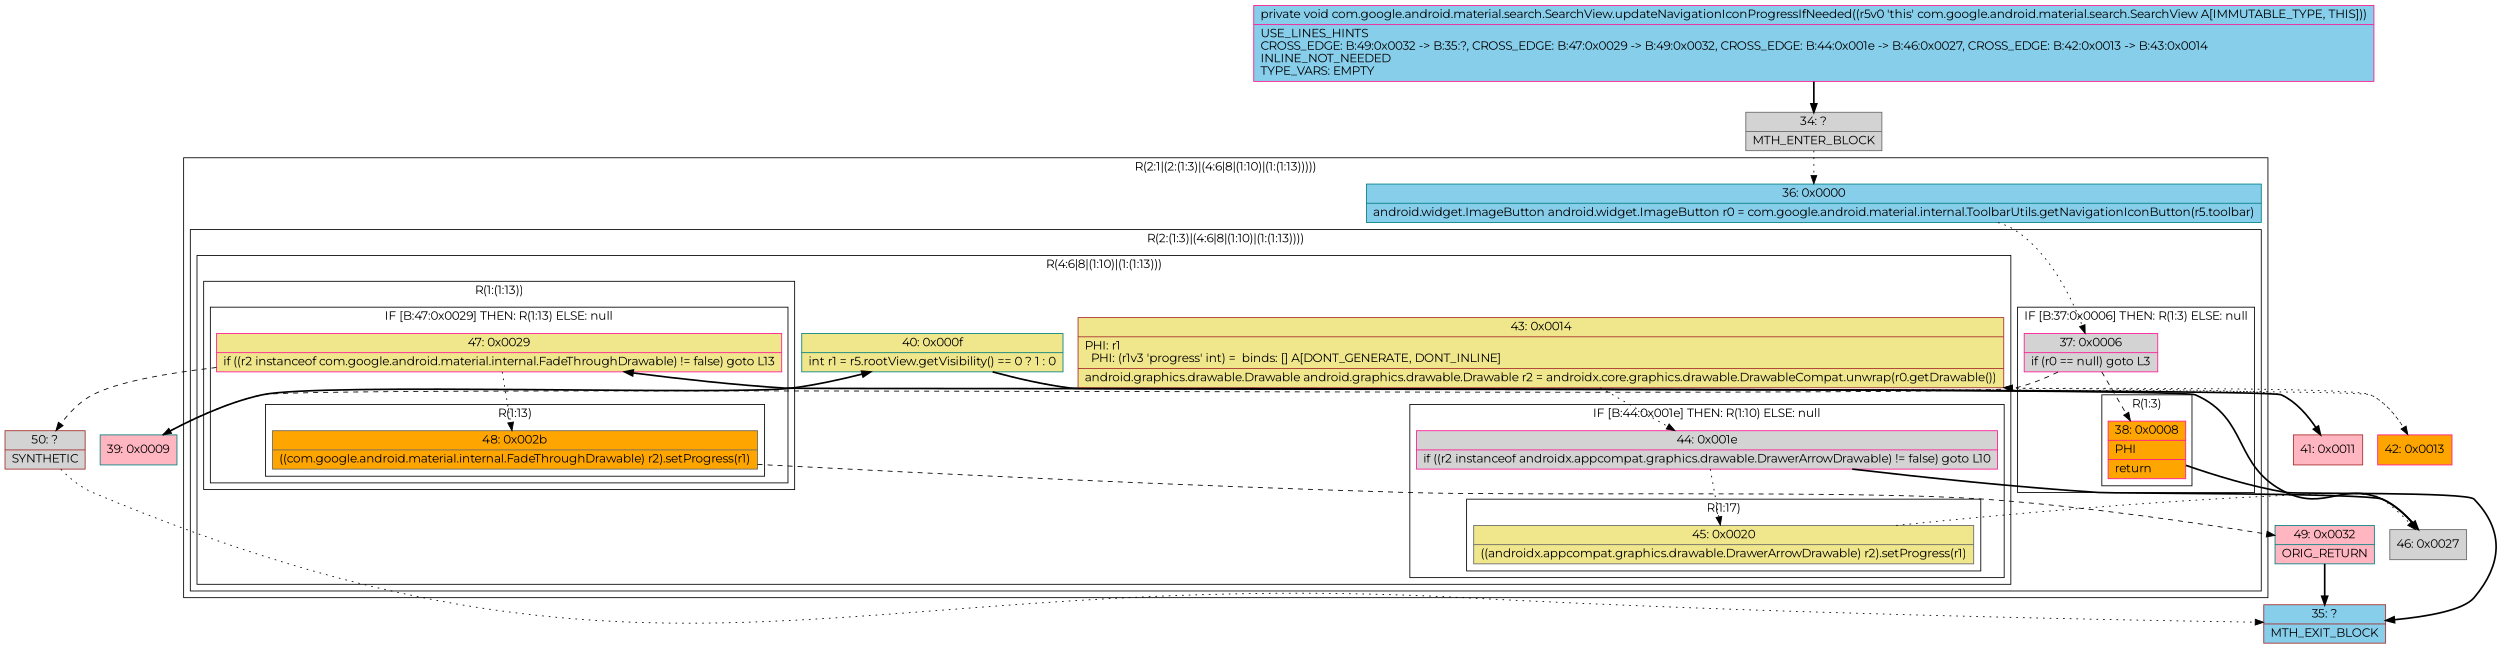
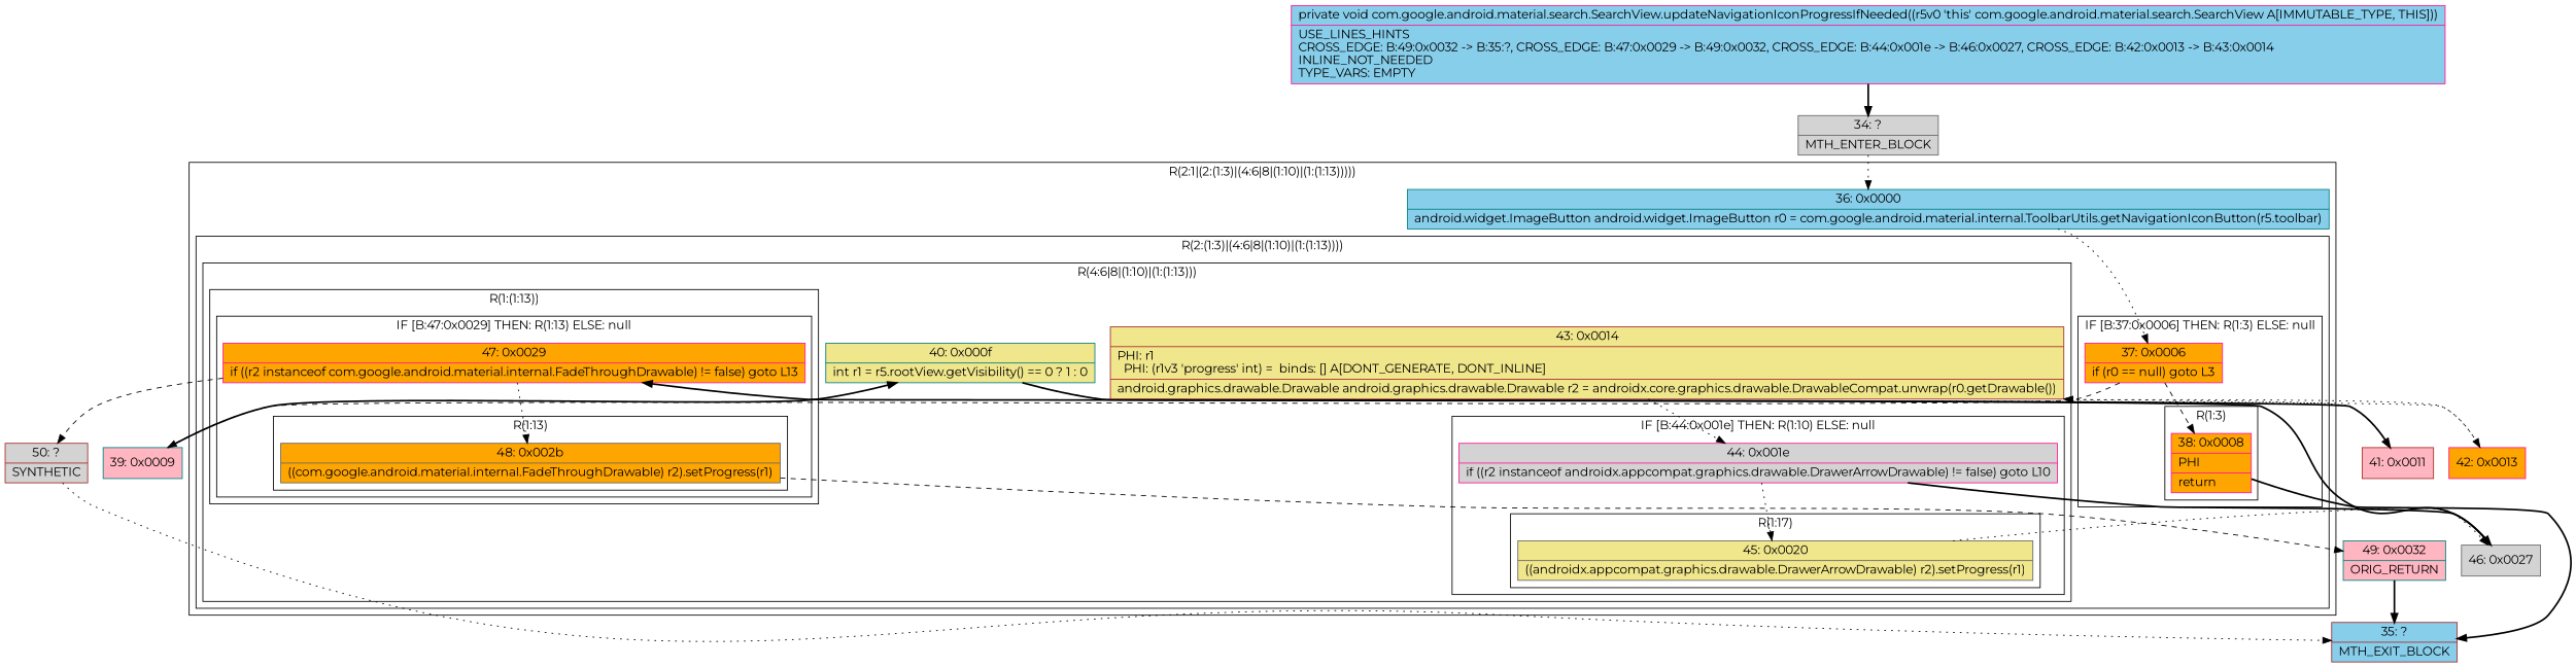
  digraph {
    fontname=Montserrat
    node [color=deeppink fillcolor=orange fontname=Montserrat shape=record style=filled]
    edge [fontname=Montserrat style=dotted]
    n1 [label="{38\:\ 0x0008|PHI\l|return\l}"]
-   n2 [fillcolor=lightgrey label="{37\:\ 0x0006|if (r0 == null) goto L3\l}"]
+   n2 [label="{37\:\ 0x0006|if (r0 == null) goto L3\l}"]
    n3 [color=gray40 fillcolor=khaki label="{45\:\ 0x0020|((androidx.appcompat.graphics.drawable.DrawerArrowDrawable) r2).setProgress(r1)\l}"]
    n4 [fillcolor=lightgrey label="{44\:\ 0x001e|if ((r2 instanceof androidx.appcompat.graphics.drawable.DrawerArrowDrawable) != false) goto L10\l}"]
    n5 [color=gray40 label="{48\:\ 0x002b|((com.google.android.material.internal.FadeThroughDrawable) r2).setProgress(r1)\l}"]
-   n6 [fillcolor=khaki label="{47\:\ 0x0029|if ((r2 instanceof com.google.android.material.internal.FadeThroughDrawable) != false) goto L13\l}"]
+   n6 [label="{47\:\ 0x0029|if ((r2 instanceof com.google.android.material.internal.FadeThroughDrawable) != false) goto L13\l}"]
    n7 [color=teal fillcolor=khaki label="{40\:\ 0x000f|int r1 = r5.rootView.getVisibility() == 0 ? 1 : 0\l}"]
    n8 [color=brown fillcolor=khaki label="{43\:\ 0x0014|PHI: r1 \l  PHI: (r1v3 'progress' int) =  binds: [] A[DONT_GENERATE, DONT_INLINE]\l|android.graphics.drawable.Drawable android.graphics.drawable.Drawable r2 = androidx.core.graphics.drawable.DrawableCompat.unwrap(r0.getDrawable())\l}"]
    n9 [color=teal fillcolor=skyblue label="{36\:\ 0x0000|android.widget.ImageButton android.widget.ImageButton r0 = com.google.android.material.internal.ToolbarUtils.getNavigationIconButton(r5.toolbar)\l}"]
    n10 [color=brown fillcolor=skyblue label="{35\:\ ?|MTH_EXIT_BLOCK\l}"]
    n11 [color=teal fillcolor=lightpink label="{39\:\ 0x0009}"]
    n12 [color=gray40 fillcolor=lightgrey label="{46\:\ 0x0027}"]
    n13 [color=teal fillcolor=lightpink label="{49\:\ 0x0032|ORIG_RETURN\l}"]
    n14 [color=brown fillcolor=lightgrey label="{50\:\ ?|SYNTHETIC\l}"]
    n15 [color=brown fillcolor=lightpink label="{41\:\ 0x0011}"]
    n16 [label="{42\:\ 0x0013}"]
    n17 [color=gray40 fillcolor=lightgrey label="{34\:\ ?|MTH_ENTER_BLOCK\l}"]
    n18 [fillcolor=skyblue label="{private void com.google.android.material.search.SearchView.updateNavigationIconProgressIfNeeded((r5v0 'this' com.google.android.material.search.SearchView A[IMMUTABLE_TYPE, THIS]))  | USE_LINES_HINTS\lCROSS_EDGE: B:49:0x0032 \-\> B:35:?, CROSS_EDGE: B:47:0x0029 \-\> B:49:0x0032, CROSS_EDGE: B:44:0x001e \-\> B:46:0x0027, CROSS_EDGE: B:42:0x0013 \-\> B:43:0x0014\lINLINE_NOT_NEEDED\lTYPE_VARS: EMPTY\l}"]
    subgraph cluster_1 {
      label="R(2:1|(2:(1:3)|(4:6|8|(1:10)|(1:(1:13)))))"
      n9
      subgraph cluster_2 {
        label="R(2:(1:3)|(4:6|8|(1:10)|(1:(1:13))))"
        subgraph cluster_3 {
          label="IF [B:37:0x0006] THEN: R(1:3) ELSE: null"
          n2
          subgraph cluster_4 {
            label="R(1:3)"
            n1
          }
        }
        subgraph cluster_5 {
          label="R(4:6|8|(1:10)|(1:(1:13)))"
          n7
          n8
          subgraph cluster_6 {
            label="IF [B:44:0x001e] THEN: R(1:10) ELSE: null"
            n4
            subgraph cluster_7 {
              label="R(1:17)"
              n3
            }
          }
          subgraph cluster_8 {
            label="R(1:(1:13))"
            subgraph cluster_9 {
              label="IF [B:47:0x0029] THEN: R(1:13) ELSE: null"
              n6
              subgraph cluster_10 {
                label="R(1:13)"
                n5
              }
            }
          }
        }
      }
    }
    n1 -> n10 [style=bold]
    n2 -> n1 [style=dashed]
    n2 -> n11 [style=dashed]
    n3 -> n12
    n4 -> n3
    n4 -> n12 [style=bold]
    n5 -> n13 [style=dashed]
    n6 -> n5
    n6 -> n14 [style=dashed]
    n7 -> n15 [style=bold]
    n7 -> n16
    n8 -> n4
    n9 -> n2
    n11 -> n7 [style=bold]
    n12 -> n6 [style=bold]
    n13 -> n10 [style=bold]
    n14 -> n10
    n15 -> n8
    n16 -> n8
    n17 -> n9
    n18 -> n17 [style=bold]
  }
